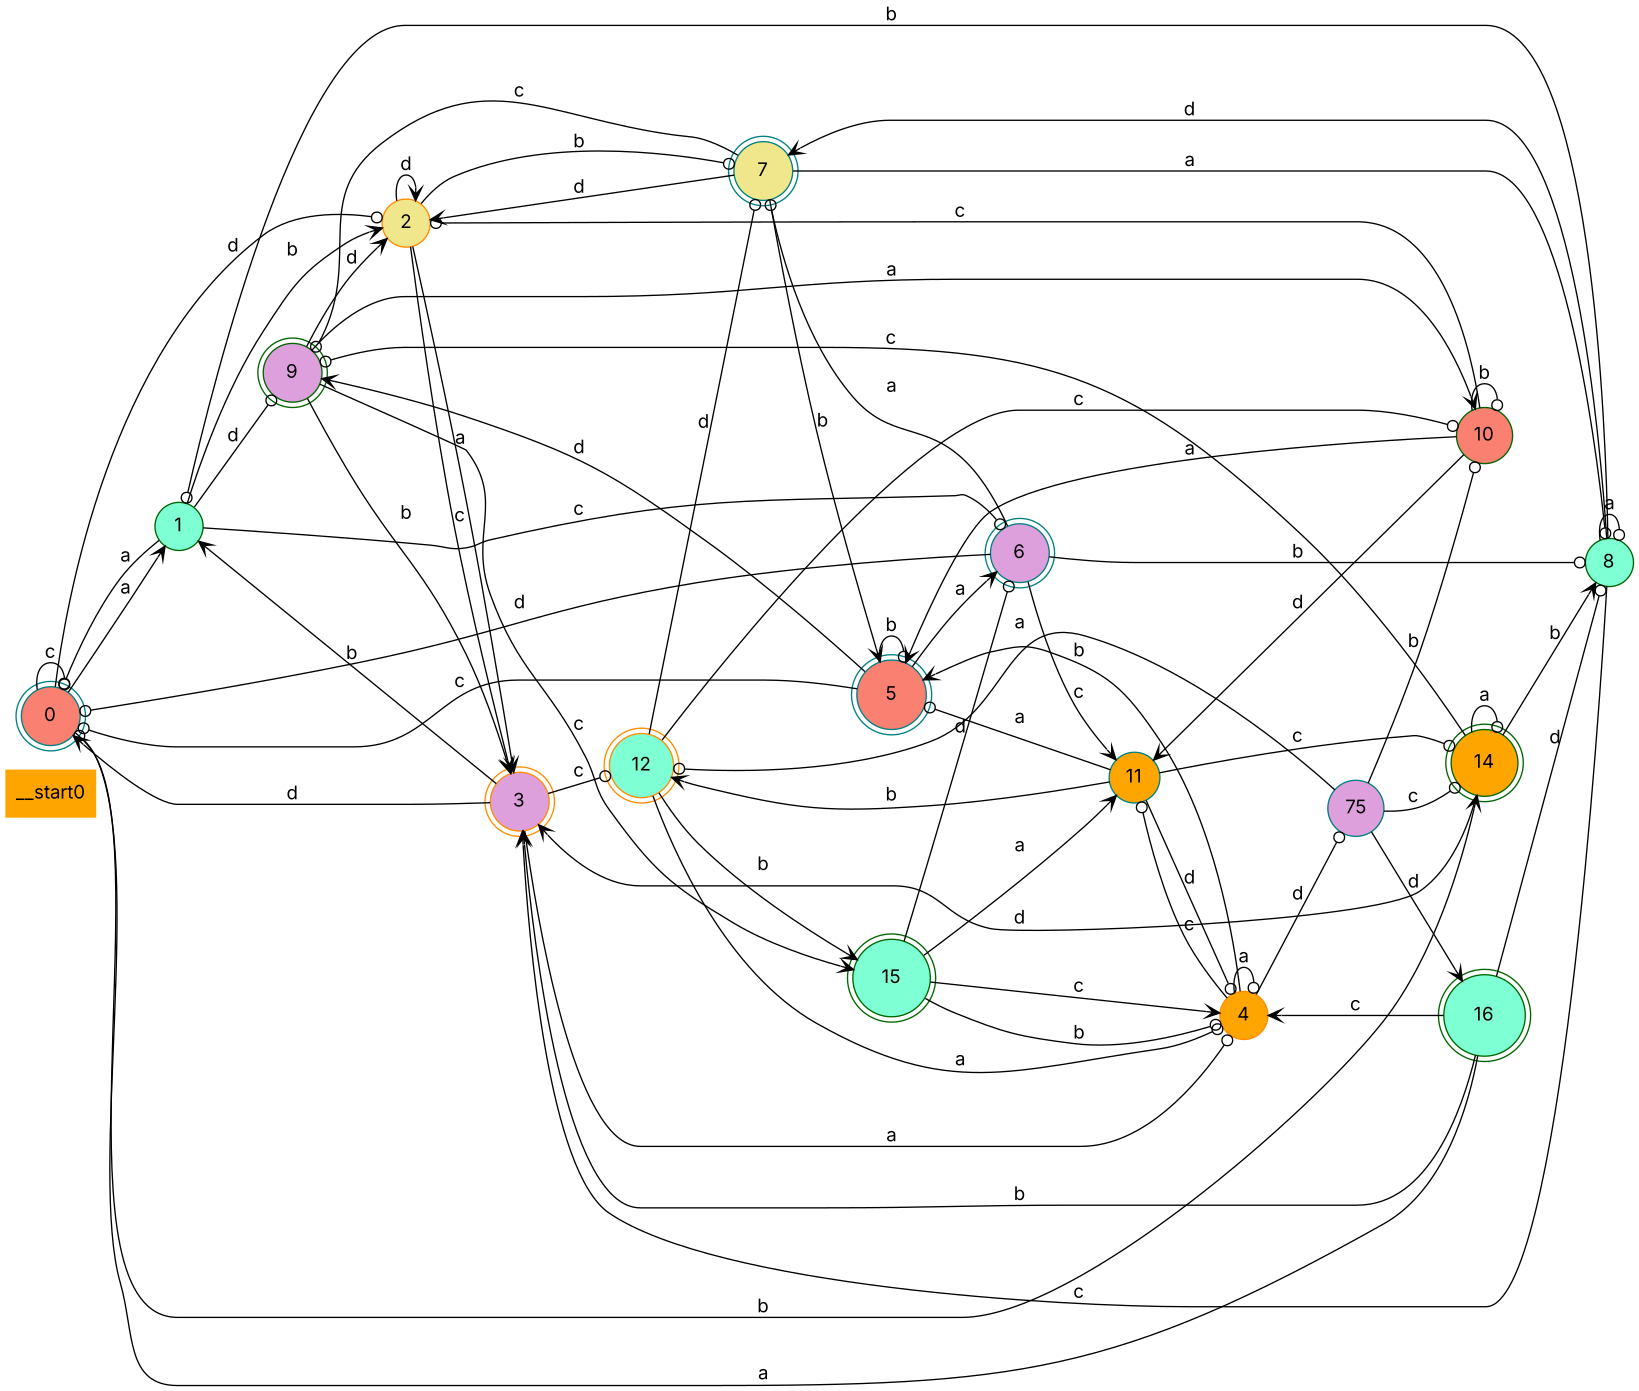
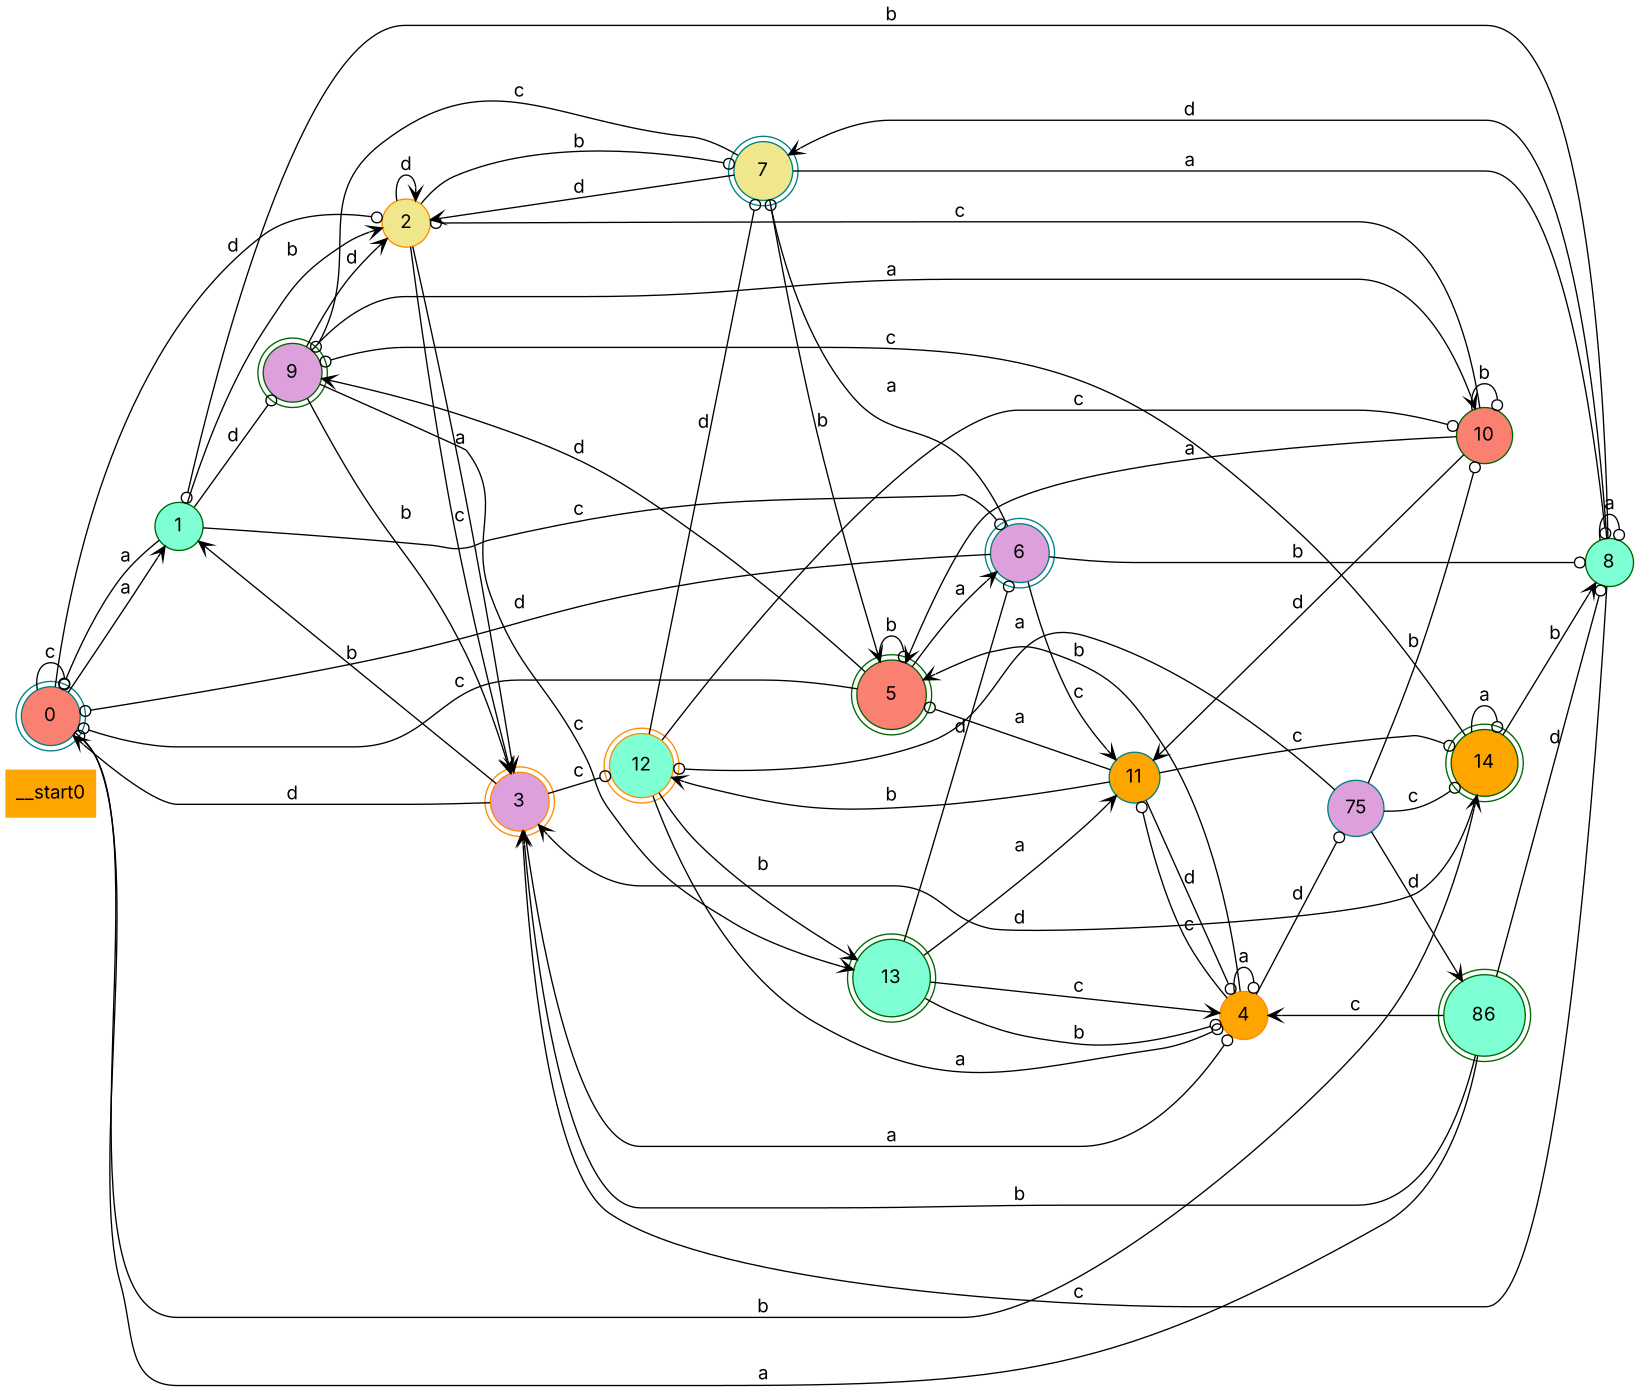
  digraph {
    fontname=Inter
    rankdir=LR
    node [color=darkgreen fillcolor=aquamarine fontname=Inter shape=doublecircle style="rounded,filled"]
    edge [arrowhead=odot fontname=Inter]
    __start0 [color=darkorange fillcolor=orange shape=none style=filled]
    n2 [color=teal fillcolor=salmon label=0]
    n3 [label=1 shape=circle style=filled]
    n4 [color=darkorange fillcolor=khaki label=2 shape=circle style=filled]
    n5 [fillcolor=orange label=14]
    n6 [color=teal fillcolor=plum label=6]
    n7 [fillcolor=plum label=9]
    n8 [color=darkorange fillcolor=plum label=3]
    n9 [color=teal fillcolor=khaki label=7]
    n10 [label=8 shape=circle style=filled]
    n11 [color=teal fillcolor=orange label=11 shape=circle style=filled]
    n12 [fillcolor=salmon label=10 shape=circle style=filled]
-   n13 [label=15]
+   n13 [label=13]
    n14 [color=darkorange fillcolor=orange label=4 shape=circle style=filled]
    n15 [color=darkorange label=12]
-   n16 [color=teal fillcolor=salmon label=5]
+   n16 [fillcolor=salmon label=5]
    n17 [color=teal fillcolor=plum label=75 shape=circle style=filled]
-   n18 [label=16]
+   n18 [label=86]
    n2 -> n2 [label=c]
    n2 -> n3 [arrowhead=vee label=a]
    n2 -> n4 [label=d]
    n2 -> n5 [arrowhead=vee label=b]
    n3 -> n2 [label=a]
    n3 -> n4 [arrowhead=vee label=b]
    n3 -> n6 [label=c]
    n3 -> n7 [label=d]
    n4 -> n4 [arrowhead=vee label=d]
    n4 -> n8 [arrowhead=vee label=a]
    n4 -> n8 [arrowhead=vee label=c]
    n4 -> n9 [label=b]
    n5 -> n5 [label=a]
    n5 -> n7 [label=c]
    n5 -> n8 [arrowhead=vee label=d]
    n5 -> n10 [arrowhead=vee label=b]
    n6 -> n2 [label=d]
    n6 -> n9 [label=a]
    n6 -> n10 [label=b]
    n6 -> n11 [arrowhead=vee label=c]
    n7 -> n4 [arrowhead=vee label=d]
    n7 -> n8 [arrowhead=vee label=b]
    n7 -> n12 [arrowhead=vee label=a]
    n7 -> n13 [arrowhead=vee label=c]
    n8 -> n2 [arrowhead=vee label=d]
    n8 -> n3 [arrowhead=vee label=b]
    n8 -> n14 [label=a]
    n8 -> n15 [label=c]
    n9 -> n4 [arrowhead=vee label=d]
    n9 -> n7 [label=c]
    n9 -> n10 [label=a]
    n9 -> n16 [arrowhead=vee label=b]
    n10 -> n3 [label=b]
    n10 -> n8 [arrowhead=vee label=c]
    n10 -> n9 [arrowhead=vee label=d]
    n10 -> n10 [label=a]
    n11 -> n5 [label=c]
    n11 -> n14 [label=d]
    n11 -> n15 [arrowhead=vee label=b]
    n11 -> n16 [label=a]
    n12 -> n4 [label=c]
    n12 -> n11 [arrowhead=vee label=d]
    n12 -> n12 [label=b]
    n12 -> n16 [arrowhead=vee label=a]
    n13 -> n6 [label=d]
    n13 -> n11 [arrowhead=vee label=a]
    n13 -> n14 [label=b]
    n13 -> n14 [arrowhead=vee label=c]
    n14 -> n11 [label=c]
    n14 -> n14 [label=a]
    n14 -> n16 [arrowhead=vee label=b]
    n14 -> n17 [label=d]
    n15 -> n9 [label=d]
    n15 -> n12 [label=c]
    n15 -> n13 [arrowhead=vee label=b]
    n15 -> n14 [label=a]
    n16 -> n2 [label=c]
    n16 -> n6 [arrowhead=vee label=a]
    n16 -> n7 [arrowhead=vee label=d]
    n16 -> n16 [label=b]
    n17 -> n5 [label=c]
    n17 -> n12 [label=b]
    n17 -> n15 [label=a]
    n17 -> n18 [arrowhead=vee label=d]
    n18 -> n2 [label=a]
    n18 -> n8 [arrowhead=vee label=b]
    n18 -> n10 [label=d]
    n18 -> n14 [arrowhead=vee label=c]
  }
